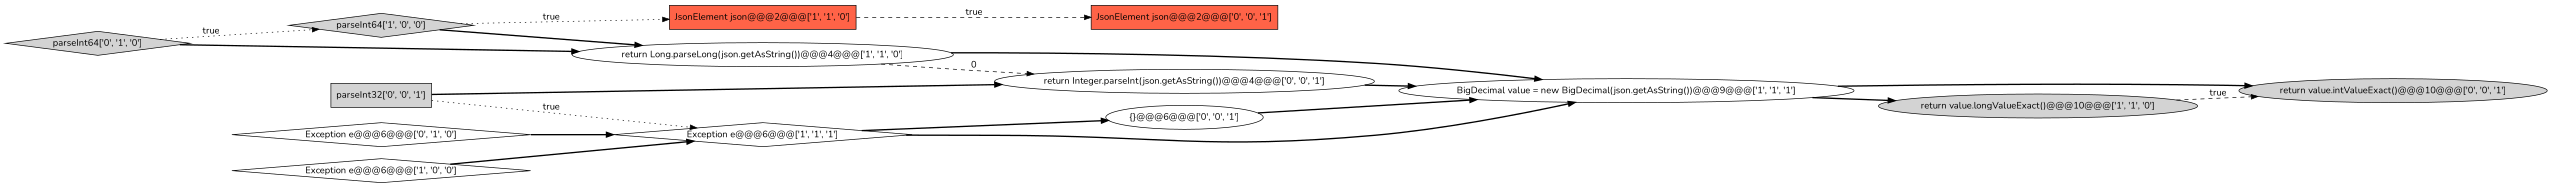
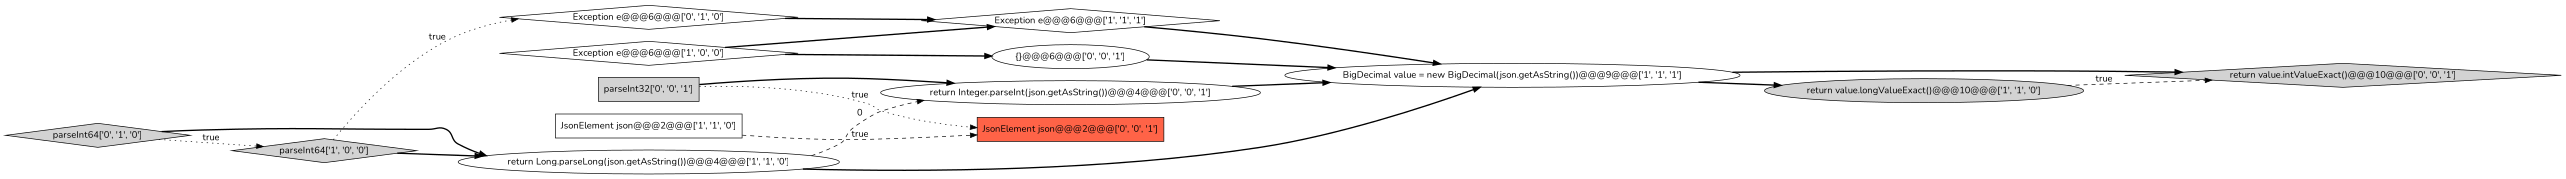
  digraph {
    fontname=Nunito
    rankdir=LR
    node [fillcolor=white fontname=Nunito shape=ellipse style=filled]
    edge [fontname=Nunito style=bold]
    n1 [fillcolor=lightgray label="parseInt64['0', '1', '0']" shape=diamond]
    n2 [label="return Long.parseLong(json.getAsString())@@@4@@@['1', '1', '0']"]
    n3 [fillcolor=lightgray label="parseInt64['1', '0', '0']" shape=diamond]
    n4 [label="return Integer.parseInt(json.getAsString())@@@4@@@['0', '0', '1']"]
    n5 [label="BigDecimal value = new BigDecimal(json.getAsString())@@@9@@@['1', '1', '1']"]
-   n6 [fillcolor=tomato label="JsonElement json@@@2@@@['1', '1', '0']" shape=box]
+   n6 [label="JsonElement json@@@2@@@['1', '1', '0']" shape=box]
    n7 [fillcolor=tomato label="JsonElement json@@@2@@@['0', '0', '1']" shape=box]
    n8 [fillcolor=lightgray label="return value.longValueExact()@@@10@@@['1', '1', '0']"]
-   n9 [fillcolor=lightgray label="return value.intValueExact()@@@10@@@['0', '0', '1']"]
+   n9 [fillcolor=lightgray label="return value.intValueExact()@@@10@@@['0', '0', '1']" shape=diamond]
    n10 [label="Exception e@@@6@@@['1', '0', '0']" shape=diamond]
    n11 [label="Exception e@@@6@@@['1', '1', '1']" shape=diamond]
    n12 [label="{}@@@6@@@['0', '0', '1']"]
    n13 [fillcolor=lightgray label="parseInt32['0', '0', '1']" shape=box]
    n14 [label="Exception e@@@6@@@['0', '1', '0']" shape=diamond]
    n1 -> n2
    n1 -> n3 [label=true style=dotted]
    n2 -> n4 [label=0 style=dashed]
    n2 -> n5
    n3 -> n2
-   n3 -> n6 [label=true style=dotted]
+   n3 -> n14 [label=true style=dotted]
    n4 -> n5
    n5 -> n8
    n5 -> n9
    n6 -> n7 [label=true style=dashed]
    n8 -> n9 [label=true style=dashed]
    n10 -> n11
    n11 -> n5
-   n11 -> n12
+   n10 -> n12
    n12 -> n5
    n13 -> n4
-   n13 -> n11 [label=true style=dotted]
+   n13 -> n7 [label=true style=dotted]
    n14 -> n11
  }
